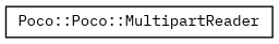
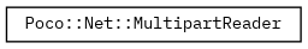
  digraph {
    rankdir=LR
    fontname="IBM Plex Mono"
-   n1 [color=black fillcolor=white fontname="IBM Plex Mono" fontsize=10 height=0.2 label="Poco::Poco::MultipartReader" shape=record style=filled width=0.4]
+   n1 [color=black fillcolor=white fontname="IBM Plex Mono" fontsize=10 height=0.2 label="Poco::Net::MultipartReader" shape=record style=filled width=0.4]
  }
